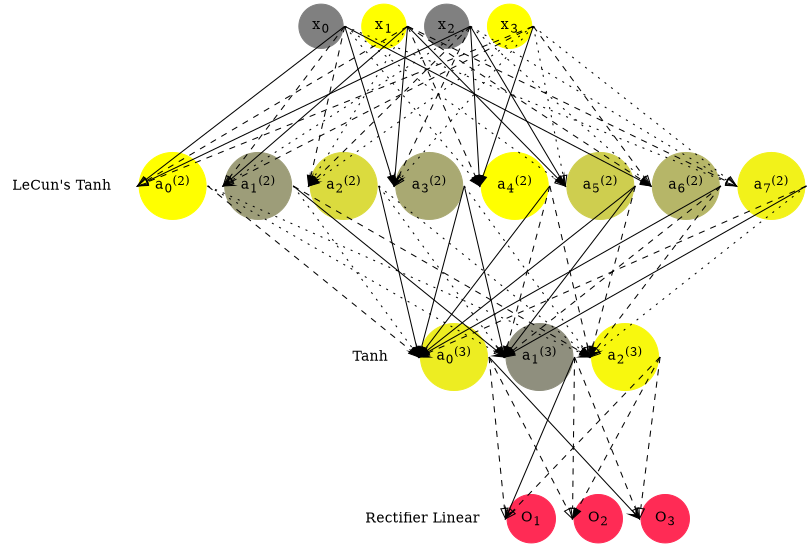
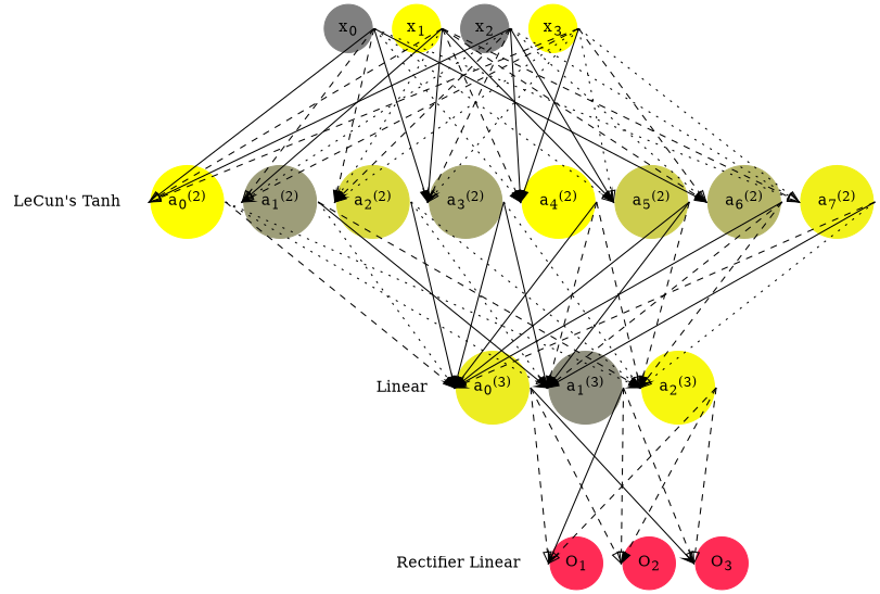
  digraph {
    rankdir=TB
    ranksep=1.4
    splines=false
    node [shape=circle style=filled]
    edge [headport=w style=dashed tailport=e arrowhead=onormal]
    n1 [color="0.1667, 0.0, 0.5" fillcolor="0.1667, 0.0, 0.5" label=<x<sub>0</sub>>]
    n2 [color="0.1667, 1.0, 1.0" fillcolor="0.1667, 1.0, 1.0" label=<x<sub>1</sub>>]
    n3 [color="0.1667, 0.0, 0.5" fillcolor="0.1667, 0.0, 0.5" label=<x<sub>2</sub>>]
    n4 [color="0.1667, 1.0, 1.0" fillcolor="0.1667, 1.0, 1.0" label=<x<sub>3</sub>>]
    n5 [color="0.1667, 1.121847, 1.060924" fillcolor="0.1667, 1.121847, 1.060924" label=<a<sub>0</sub><sup>(2)</sup>>]
    n6 [color="0.1667, 0.231145, 0.615572" fillcolor="0.1667, 0.231145, 0.615572" label=<a<sub>1</sub><sup>(2)</sup>>]
    n7 [color="0.1667, 0.717671, 0.858836" fillcolor="0.1667, 0.717671, 0.858836" label=<a<sub>2</sub><sup>(2)</sup>>]
    n8 [color="0.1667, 0.326233, 0.663116" fillcolor="0.1667, 0.326233, 0.663116" label=<a<sub>3</sub><sup>(2)</sup>>]
    n9 [color="0.1667, 1.618593, 1.309296" fillcolor="0.1667, 1.618593, 1.309296" label=<a<sub>4</sub><sup>(2)</sup>>]
    n10 [color="0.1667, 0.614862, 0.807431" fillcolor="0.1667, 0.614862, 0.807431" label=<a<sub>5</sub><sup>(2)</sup>>]
    n11 [color="0.1667, 0.425247, 0.712624" fillcolor="0.1667, 0.425247, 0.712624" label=<a<sub>6</sub><sup>(2)</sup>>]
    n12 [color="0.1667, 0.891677, 0.945839" fillcolor="0.1667, 0.891677, 0.945839" label=<a<sub>7</sub><sup>(2)</sup>>]
    n13 [color="0.1667, 0.854317, 0.927159" fillcolor="0.1667, 0.854317, 0.927159" label=<a<sub>0</sub><sup>(3)</sup>>]
    n14 [color="0.1667, 0.124142, 0.562071" fillcolor="0.1667, 0.124142, 0.562071" label=<a<sub>1</sub><sup>(3)</sup>>]
    n15 [color="0.1667, 0.940732, 0.970366" fillcolor="0.1667, 0.940732, 0.970366" label=<a<sub>2</sub><sup>(3)</sup>>]
    n16 [color="0.9667, 0.83, 1.0" fillcolor="0.9667, 0.83, 1.0" label=<O<sub>1</sub>>]
    n17 [color="0.9667, 0.83, 1.0" fillcolor="0.9667, 0.83, 1.0" label=<O<sub>2</sub>>]
    n18 [color="0.9667, 0.83, 1.0" fillcolor="0.9667, 0.83, 1.0" label=<O<sub>3</sub>>]
    n19 [label="LeCun's Tanh" shape=plaintext style=""]
-   n20 [label=Tanh shape=plaintext style=""]
+   n20 [label=Linear shape=plaintext style=""]
    n21 [label="Rectifier Linear" shape=plaintext style=""]
    subgraph sub_1 {
      n1
    }
    subgraph sub_2 {
      n2
    }
    subgraph sub_3 {
      n3
    }
    subgraph sub_4 {
      n4
    }
    subgraph sub_5 {
      n5
    }
    subgraph sub_6 {
      n6
    }
    subgraph sub_7 {
      n7
    }
    subgraph sub_8 {
      n8
    }
    subgraph sub_9 {
      n9
    }
    subgraph sub_10 {
      n10
    }
    subgraph sub_11 {
      n11
    }
    subgraph sub_12 {
      n12
    }
    subgraph sub_13 {
      n13
    }
    subgraph sub_14 {
      n14
    }
    subgraph sub_15 {
      n15
    }
    subgraph sub_16 {
      n16
    }
    subgraph sub_17 {
      n17
    }
    subgraph sub_18 {
      n18
    }
    subgraph sub_19 {
      rank=same
      n1
      n2
      n3
      n4
    }
    subgraph sub_20 {
      rank=same
      n5
      n6
      n7
      n8
      n9
      n10
      n11
      n12
    }
    subgraph sub_21 {
      rank=same
      n13
      n14
      n15
    }
    subgraph sub_22 {
      rank=same
      n16
      n17
      n18
    }
    subgraph sub_23 {
      rank=same
      n5
      n19
    }
    subgraph sub_24 {
      rank=same
      n13
      n20
    }
    subgraph sub_25 {
      rank=same
      n16
      n21
    }
    n1 -> n2 [style=invis arrowhead=""]
    n1 -> n5 [style=solid]
    n1 -> n6
    n1 -> n7 [arrowhead=normal]
    n1 -> n8 [style=solid arrowhead=normal]
    n1 -> n9 [style=dotted arrowhead=normal]
    n1 -> n10 [style=dotted]
    n1 -> n11 [style=solid arrowhead=normal]
    n1 -> n12 [style=dotted]
    n2 -> n3 [style=invis arrowhead=""]
    n2 -> n5
    n2 -> n6 [style=solid]
    n2 -> n7 [style=dotted arrowhead=vee]
    n2 -> n8 [style=solid arrowhead=vee]
    n2 -> n9 [arrowhead=normal]
    n2 -> n10 [style=solid arrowhead=normal]
    n2 -> n11
    n2 -> n12
    n3 -> n4 [style=invis arrowhead=""]
    n3 -> n5 [style=solid]
    n3 -> n6 [style=dotted]
    n3 -> n7 [arrowhead=vee]
    n3 -> n8 [arrowhead=vee]
    n3 -> n9 [style=solid arrowhead=normal]
    n3 -> n10 [style=solid arrowhead=vee]
    n3 -> n11 [style=dotted]
    n3 -> n12 [style=dotted]
    n4 -> n5
    n4 -> n6 [arrowhead=vee]
    n4 -> n7 [style=dotted arrowhead=normal]
    n4 -> n8 [style=dotted]
    n4 -> n9 [style=solid arrowhead=normal]
    n4 -> n10 [style=dotted]
    n4 -> n11
    n4 -> n12 [style=dotted]
    n5 -> n6 [style=invis arrowhead=""]
    n5 -> n13 [arrowhead=normal]
    n5 -> n14 [style=dotted arrowhead=vee]
    n5 -> n15 [style=dotted arrowhead=vee]
    n6 -> n7 [style=invis arrowhead=""]
    n6 -> n13 [style=dotted arrowhead=vee]
    n6 -> n14 [style=solid]
    n6 -> n15 [arrowhead=normal]
    n7 -> n8 [style=invis arrowhead=""]
    n7 -> n13 [style=solid arrowhead=normal]
    n7 -> n14 [style=dotted arrowhead=normal]
    n7 -> n15 [style=dotted arrowhead=normal]
    n8 -> n9 [style=invis arrowhead=""]
    n8 -> n13 [style=solid arrowhead=normal]
    n8 -> n14 [style=solid arrowhead=vee]
    n8 -> n15 [style=dotted arrowhead=vee]
    n9 -> n10 [style=invis arrowhead=""]
    n9 -> n13 [style=solid arrowhead=normal]
    n9 -> n14 [arrowhead=normal]
    n9 -> n15
    n10 -> n11 [style=invis arrowhead=""]
    n10 -> n13 [style=solid arrowhead=normal]
    n10 -> n14 [style=solid]
    n10 -> n15 [arrowhead=normal]
    n11 -> n12 [style=invis arrowhead=""]
    n11 -> n13 [style=solid arrowhead=normal]
    n11 -> n14 [arrowhead=normal]
    n11 -> n15 [arrowhead=vee]
    n12 -> n13 [arrowhead=vee]
    n12 -> n14 [style=solid arrowhead=normal]
    n12 -> n15 [style=dotted]
    n13 -> n14 [style=invis arrowhead=""]
    n13 -> n16
    n13 -> n17
    n13 -> n18 [style=solid arrowhead=vee]
    n14 -> n15 [style=invis arrowhead=""]
    n14 -> n16 [style=solid arrowhead=vee]
    n14 -> n17
    n14 -> n18
    n15 -> n16
    n15 -> n17 [arrowhead=normal]
    n15 -> n18
    n16 -> n17 [style=invis arrowhead=""]
    n17 -> n18 [style=invis arrowhead=""]
    n19 -> n5 [style=invis arrowhead=""]
    n20 -> n13 [style=invis arrowhead=""]
    n21 -> n16 [style=invis arrowhead=""]
  }
